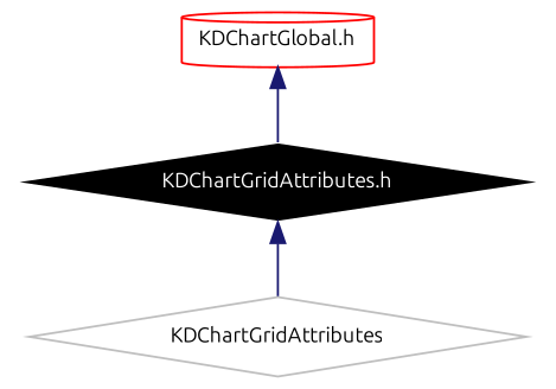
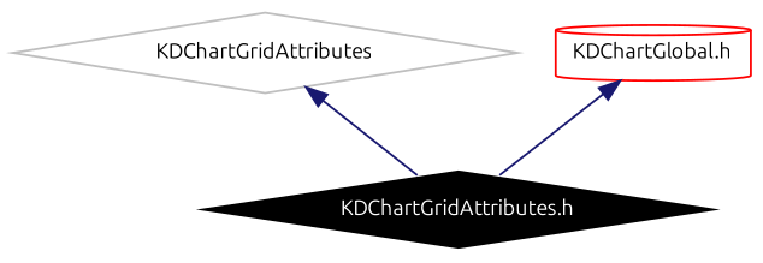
  digraph {
    fontname=Ubuntu
    node [fontname=Ubuntu fontsize=10 shape=diamond]
    edge [color=midnightblue dir=back fontname=Ubuntu fontsize=10 labelfontname=Helvetica labelfontsize=10 style=solid]
    n1 [color=white fillcolor=black fontcolor=white height=0.2 label="KDChartGridAttributes.h" style=filled width=0.4]
    n2 [color=grey75 height=0.2 label=KDChartGridAttributes width=0.4]
    n3 [color=red height=0.2 label="KDChartGlobal.h" shape=cylinder width=0.4]
-   n1 -> n2
+   n2 -> n1
    n3 -> n1
  }
